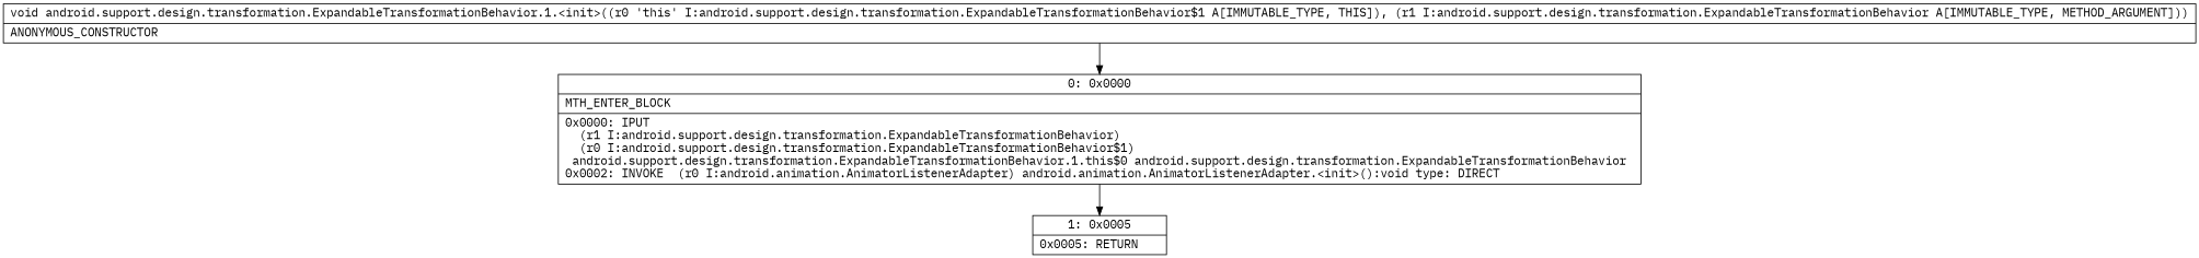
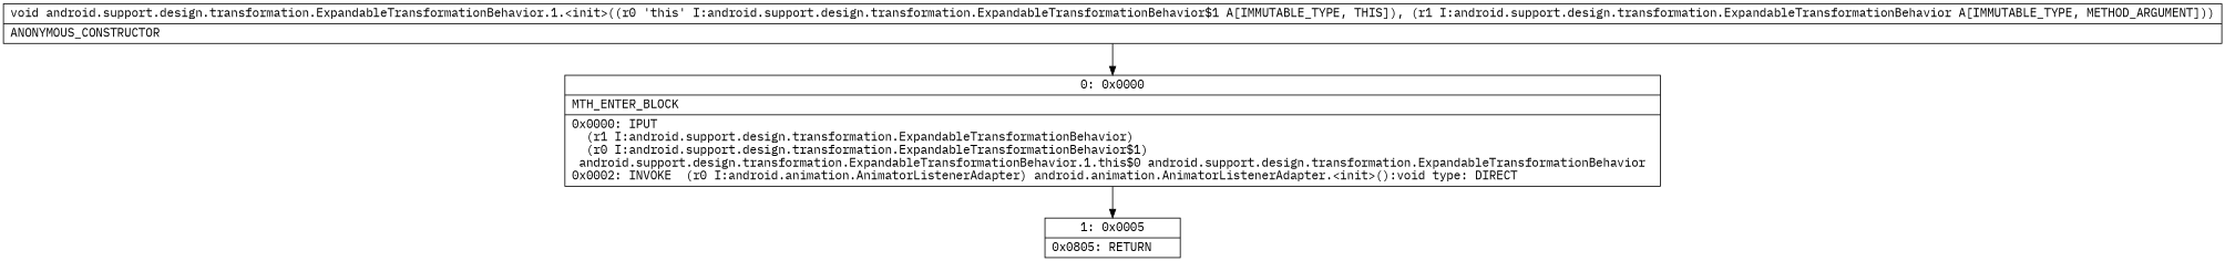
  digraph {
    fontname="IBM Plex Mono"
    node [shape=record fontname="IBM Plex Mono"]
    edge [fontname="IBM Plex Mono"]
    n1 [label="{0\:\ 0x0000|MTH_ENTER_BLOCK\l|0x0000: IPUT  \l  (r1 I:android.support.design.transformation.ExpandableTransformationBehavior)\l  (r0 I:android.support.design.transformation.ExpandableTransformationBehavior$1)\l android.support.design.transformation.ExpandableTransformationBehavior.1.this$0 android.support.design.transformation.ExpandableTransformationBehavior \l0x0002: INVOKE  (r0 I:android.animation.AnimatorListenerAdapter) android.animation.AnimatorListenerAdapter.\<init\>():void type: DIRECT \l}"]
-   n2 [label="{1\:\ 0x0005|0x0005: RETURN   \l}"]
+   n2 [label="{1\:\ 0x0005|0x0805: RETURN   \l}"]
    n3 [label="{void android.support.design.transformation.ExpandableTransformationBehavior.1.\<init\>((r0 'this' I:android.support.design.transformation.ExpandableTransformationBehavior$1 A[IMMUTABLE_TYPE, THIS]), (r1 I:android.support.design.transformation.ExpandableTransformationBehavior A[IMMUTABLE_TYPE, METHOD_ARGUMENT]))  | ANONYMOUS_CONSTRUCTOR\l}"]
    n1 -> n2
    n3 -> n1
  }
